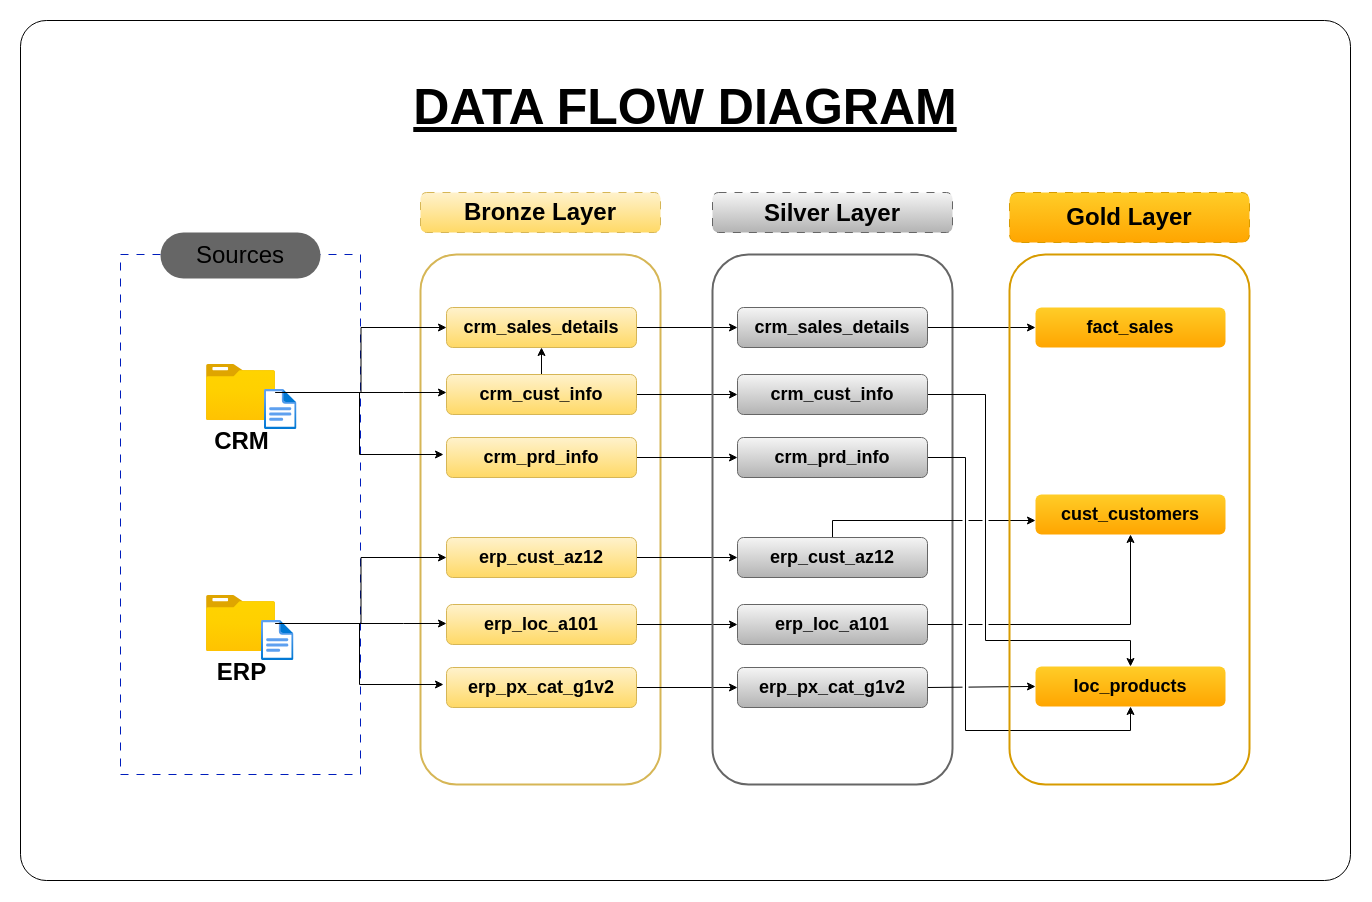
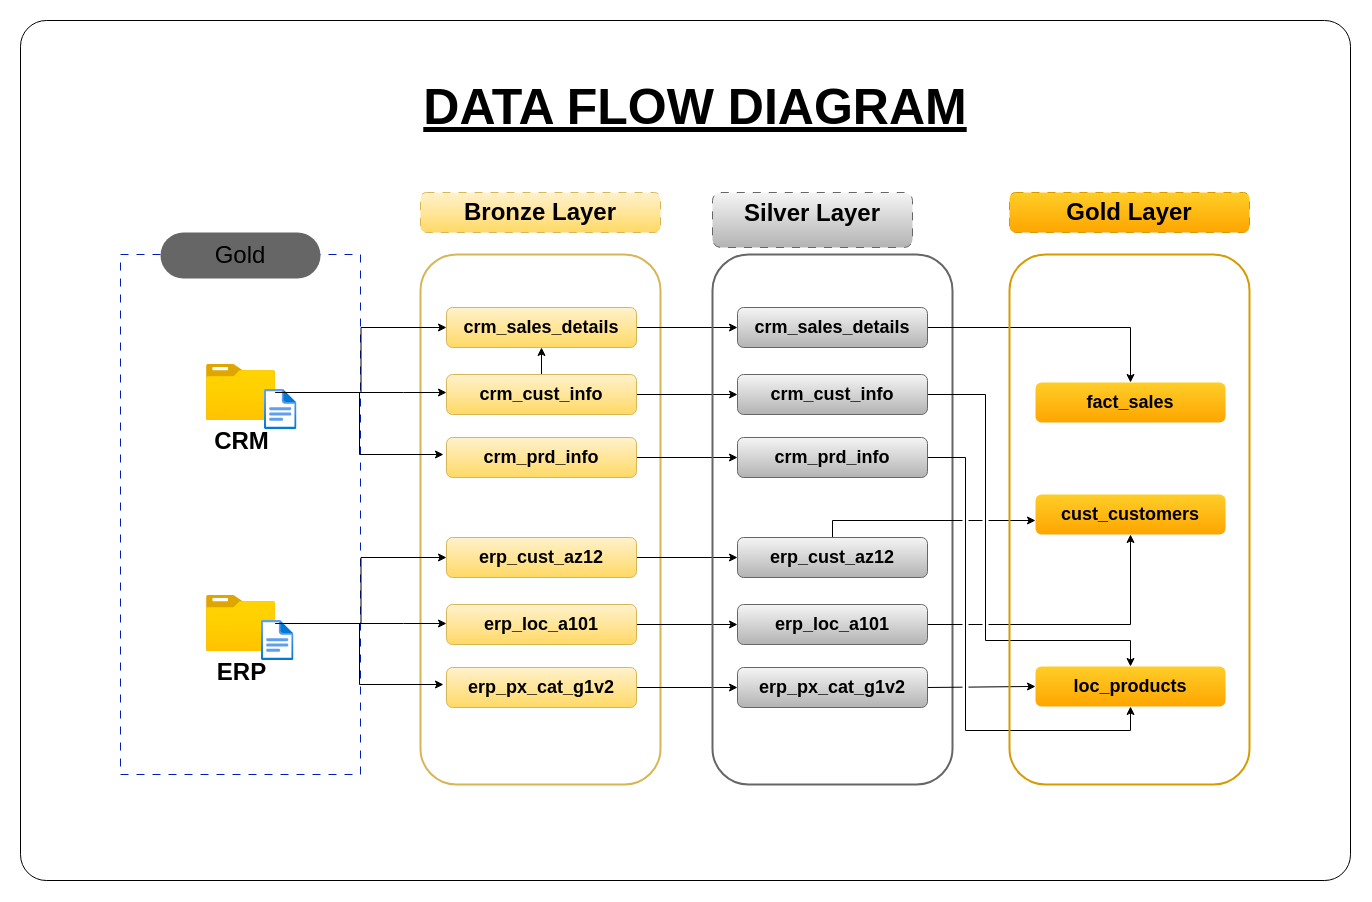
  <mxCell id="0" />
  <mxCell id="1" parent="0" />
  <mxCell id="2" value="" style="rounded=1;whiteSpace=wrap;html=1;arcSize=3;" parent="1" vertex="1"><mxGeometry x="20" y="20" width="1330" height="860" as="geometry" /></mxCell>
  <mxCell id="3" value="" style="rounded=0;whiteSpace=wrap;html=1;dashed=1;fillColor=none;fontColor=#ffffff;strokeColor=light-dark(#001DBC,#FFFFFF);dashPattern=8 8;" parent="1" vertex="1"><mxGeometry x="120" y="254" width="240" height="520" as="geometry" /></mxCell>
- <mxCell id="4" value="&lt;font style=&quot;font-size: 24px;&quot;&gt;Sources&lt;/font&gt;" style="rounded=1;whiteSpace=wrap;html=1;dashed=1;dashPattern=8 8;arcSize=50;strokeColor=none;fillColor=#666666;" parent="1" vertex="1"><mxGeometry x="160" y="232" width="160" height="46" as="geometry" /></mxCell>
+ <mxCell id="4" value="&lt;font style=&quot;font-size: 24px;&quot;&gt;Gold&lt;/font&gt;" style="rounded=1;whiteSpace=wrap;html=1;dashed=1;dashPattern=8 8;arcSize=50;strokeColor=none;fillColor=#666666;" parent="1" vertex="1"><mxGeometry x="160" y="232" width="160" height="46" as="geometry" /></mxCell>
  <mxCell id="5" value="" style="rounded=1;whiteSpace=wrap;html=1;fillColor=none;strokeColor=light-dark(#d6b656, #ffe79f);gradientColor=#ffd966;strokeWidth=2;" parent="1" vertex="1"><mxGeometry x="420" y="254" width="240" height="530" as="geometry" /></mxCell>
  <mxCell id="6" value="&lt;font style=&quot;font-size: 24px; color: rgb(0, 0, 0);&quot;&gt;&lt;b&gt;Bronze Layer&lt;/b&gt;&lt;/font&gt;" style="rounded=1;whiteSpace=wrap;html=1;dashed=1;fillColor=#fff2cc;strokeColor=#d6b656;dashPattern=8 8;gradientColor=#ffd966;" parent="1" vertex="1"><mxGeometry x="420" y="192" width="240" height="40" as="geometry" /></mxCell>
  <mxCell id="7" value="CRM" style="group" parent="1" vertex="1" connectable="0"><mxGeometry x="206" y="364" width="86.47" height="70" as="geometry" /></mxCell>
  <mxCell id="8" value="&lt;b&gt;&lt;font style=&quot;font-size: 24px;&quot;&gt;CRM&lt;/font&gt;&lt;/b&gt;" style="image;aspect=fixed;html=1;points=[];align=center;fontSize=12;image=img/lib/azure2/general/Folder_Blank.svg;" parent="7" vertex="1"><mxGeometry width="69" height="56.0" as="geometry" /></mxCell>
  <mxCell id="9" value="" style="image;aspect=fixed;html=1;points=[];align=center;fontSize=12;image=img/lib/azure2/general/File.svg;" parent="7" vertex="1"><mxGeometry x="58" y="25" width="32.47" height="40" as="geometry" /></mxCell>
  <mxCell id="10" value="CRM" style="group" parent="1" vertex="1" connectable="0"><mxGeometry x="206" y="595" width="86.47" height="70" as="geometry" /></mxCell>
  <mxCell id="11" value="&lt;b&gt;&lt;font style=&quot;font-size: 24px;&quot;&gt;ERP&lt;/font&gt;&lt;/b&gt;" style="image;aspect=fixed;html=1;points=[];align=center;fontSize=12;image=img/lib/azure2/general/Folder_Blank.svg;" parent="10" vertex="1"><mxGeometry width="69" height="56.0" as="geometry" /></mxCell>
  <mxCell id="12" value="" style="image;aspect=fixed;html=1;points=[];align=center;fontSize=12;image=img/lib/azure2/general/File.svg;" parent="10" vertex="1"><mxGeometry x="55" y="25" width="32.47" height="40" as="geometry" /></mxCell>
- <mxCell id="13" value="&lt;div&gt;&lt;font&gt;&lt;b&gt;DATA FLOW DIAGRAM&lt;/b&gt;&lt;/font&gt;&lt;/div&gt;" style="text;whiteSpace=wrap;html=1;fillColor=none;align=center;fontStyle=4;fontSize=50;" parent="1" vertex="1"><mxGeometry x="405" y="70" width="560" height="70" as="geometry" /></mxCell>
+ <mxCell id="13" value="&lt;div&gt;&lt;font&gt;&lt;b&gt;DATA FLOW DIAGRAM&lt;/b&gt;&lt;/font&gt;&lt;/div&gt;" style="text;whiteSpace=wrap;html=1;fillColor=none;align=center;fontStyle=4;fontSize=50;" parent="1" vertex="1"><mxGeometry x="415" y="70" width="560" height="70" as="geometry" /></mxCell>
  <mxCell id="14" style="edgeStyle=orthogonalEdgeStyle;rounded=0;orthogonalLoop=1;jettySize=auto;html=1;" parent="1" source="15" target="36" edge="1"><mxGeometry relative="1" as="geometry" /></mxCell>
  <mxCell id="15" value="&lt;font style=&quot;font-size: 18px;&quot;&gt;crm_sales_details&lt;/font&gt;" style="rounded=1;whiteSpace=wrap;html=1;fillColor=#fff2cc;gradientColor=#ffd966;strokeColor=#d6b656;fontColor=#000000;fontStyle=1" parent="1" vertex="1"><mxGeometry x="446" y="307" width="190" height="40" as="geometry" /></mxCell>
  <mxCell id="16" value="" style="edgeStyle=orthogonalEdgeStyle;rounded=0;orthogonalLoop=1;jettySize=auto;html=1;" parent="1" source="18" target="15" edge="1"><mxGeometry relative="1" as="geometry" /></mxCell>
  <mxCell id="17" style="edgeStyle=orthogonalEdgeStyle;rounded=0;orthogonalLoop=1;jettySize=auto;html=1;" parent="1" source="18" target="38" edge="1"><mxGeometry relative="1" as="geometry" /></mxCell>
  <mxCell id="18" value="&lt;font style=&quot;font-size: 18px;&quot;&gt;crm_cust_info&lt;/font&gt;" style="rounded=1;whiteSpace=wrap;html=1;fillColor=#fff2cc;gradientColor=#ffd966;strokeColor=#d6b656;fontColor=#000000;fontStyle=1" parent="1" vertex="1"><mxGeometry x="446" y="374" width="190" height="40" as="geometry" /></mxCell>
  <mxCell id="19" style="edgeStyle=orthogonalEdgeStyle;rounded=0;orthogonalLoop=1;jettySize=auto;html=1;" parent="1" source="20" target="40" edge="1"><mxGeometry relative="1" as="geometry" /></mxCell>
  <mxCell id="20" value="&lt;font style=&quot;font-size: 18px;&quot;&gt;crm_prd_info&lt;/font&gt;" style="rounded=1;whiteSpace=wrap;html=1;fillColor=#fff2cc;gradientColor=#ffd966;strokeColor=#d6b656;fontColor=#000000;fontStyle=1" parent="1" vertex="1"><mxGeometry x="446" y="437" width="190" height="40" as="geometry" /></mxCell>
  <mxCell id="21" style="edgeStyle=orthogonalEdgeStyle;rounded=0;orthogonalLoop=1;jettySize=auto;html=1;entryX=0;entryY=0.5;entryDx=0;entryDy=0;" parent="1" source="22" target="46" edge="1"><mxGeometry relative="1" as="geometry" /></mxCell>
  <mxCell id="22" value="&lt;font style=&quot;font-size: 18px;&quot;&gt;erp_px_cat_g1v2&lt;/font&gt;" style="rounded=1;whiteSpace=wrap;html=1;fillColor=#fff2cc;gradientColor=#ffd966;strokeColor=#d6b656;fontColor=#000000;fontStyle=1" parent="1" vertex="1"><mxGeometry x="446" y="667" width="190" height="40" as="geometry" /></mxCell>
  <mxCell id="23" style="edgeStyle=orthogonalEdgeStyle;rounded=0;orthogonalLoop=1;jettySize=auto;html=1;" parent="1" source="24" target="44" edge="1"><mxGeometry relative="1" as="geometry" /></mxCell>
  <mxCell id="24" value="&lt;font style=&quot;font-size: 18px;&quot;&gt;erp_loc_a101&lt;/font&gt;" style="rounded=1;whiteSpace=wrap;html=1;fillColor=#fff2cc;gradientColor=#ffd966;strokeColor=#d6b656;fontColor=#000000;fontStyle=1" parent="1" vertex="1"><mxGeometry x="446" y="604" width="190" height="40" as="geometry" /></mxCell>
  <mxCell id="25" style="edgeStyle=orthogonalEdgeStyle;rounded=0;orthogonalLoop=1;jettySize=auto;html=1;" parent="1" source="26" target="42" edge="1"><mxGeometry relative="1" as="geometry" /></mxCell>
  <mxCell id="26" value="&lt;font style=&quot;font-size: 18px;&quot;&gt;erp_cust_az12&lt;/font&gt;" style="rounded=1;whiteSpace=wrap;html=1;fillColor=#fff2cc;gradientColor=#ffd966;strokeColor=#d6b656;fontColor=#000000;fontStyle=1" parent="1" vertex="1"><mxGeometry x="446" y="537" width="190" height="40" as="geometry" /></mxCell>
  <mxCell id="27" style="edgeStyle=orthogonalEdgeStyle;rounded=0;orthogonalLoop=1;jettySize=auto;html=1;entryX=0;entryY=0.5;entryDx=0;entryDy=0;" parent="1" source="8" target="15" edge="1"><mxGeometry relative="1" as="geometry" /></mxCell>
  <mxCell id="28" style="edgeStyle=orthogonalEdgeStyle;rounded=0;orthogonalLoop=1;jettySize=auto;html=1;" parent="1" source="8" target="18" edge="1"><mxGeometry relative="1" as="geometry"><Array as="points"><mxPoint x="403" y="392" /><mxPoint x="403" y="392" /></Array></mxGeometry></mxCell>
  <mxCell id="29" style="edgeStyle=orthogonalEdgeStyle;rounded=0;orthogonalLoop=1;jettySize=auto;html=1;" parent="1" source="8" edge="1"><mxGeometry relative="1" as="geometry"><mxPoint x="443" y="454" as="targetPoint" /><Array as="points"><mxPoint x="359" y="392" /><mxPoint x="359" y="454" /><mxPoint x="443" y="454" /></Array></mxGeometry></mxCell>
  <mxCell id="30" style="edgeStyle=orthogonalEdgeStyle;rounded=0;orthogonalLoop=1;jettySize=auto;html=1;" parent="1" source="11" target="24" edge="1"><mxGeometry relative="1" as="geometry"><Array as="points"><mxPoint x="403" y="623" /><mxPoint x="403" y="623" /></Array></mxGeometry></mxCell>
  <mxCell id="31" style="edgeStyle=orthogonalEdgeStyle;rounded=0;orthogonalLoop=1;jettySize=auto;html=1;entryX=0;entryY=0.5;entryDx=0;entryDy=0;" parent="1" source="11" target="26" edge="1"><mxGeometry relative="1" as="geometry" /></mxCell>
  <mxCell id="32" style="edgeStyle=orthogonalEdgeStyle;rounded=0;orthogonalLoop=1;jettySize=auto;html=1;" parent="1" source="11" edge="1"><mxGeometry relative="1" as="geometry"><mxPoint x="443" y="684" as="targetPoint" /><Array as="points"><mxPoint x="359" y="623" /><mxPoint x="359" y="684" /><mxPoint x="443" y="684" /></Array></mxGeometry></mxCell>
- <mxCell id="33" value="&lt;font style=&quot;font-size: 24px; color: rgb(0, 0, 0);&quot;&gt;&lt;b&gt;Silver Layer&lt;/b&gt;&lt;/font&gt;" style="rounded=1;whiteSpace=wrap;html=1;dashed=1;fillColor=#f5f5f5;strokeColor=#666666;dashPattern=8 8;gradientColor=#b3b3b3;verticalAlign=top;" parent="1" vertex="1"><mxGeometry x="712" y="192" width="240" height="40" as="geometry" /></mxCell>
+ <mxCell id="33" value="&lt;font style=&quot;font-size: 24px; color: rgb(0, 0, 0);&quot;&gt;&lt;b&gt;Silver Layer&lt;/b&gt;&lt;/font&gt;" style="rounded=1;whiteSpace=wrap;html=1;dashed=1;fillColor=#f5f5f5;strokeColor=#666666;dashPattern=8 8;gradientColor=#b3b3b3;verticalAlign=top;" parent="1" vertex="1"><mxGeometry x="712" y="192" width="200" height="55" as="geometry" /></mxCell>
  <mxCell id="34" value="" style="rounded=1;whiteSpace=wrap;html=1;fillColor=none;strokeColor=#666666;strokeWidth=2;gradientColor=#b3b3b3;" parent="1" vertex="1"><mxGeometry x="712" y="254" width="240" height="530" as="geometry" /></mxCell>
  <mxCell id="35" style="edgeStyle=orthogonalEdgeStyle;rounded=0;orthogonalLoop=1;jettySize=auto;html=1;" edge="1" parent="1" source="36" target="49"><mxGeometry relative="1" as="geometry" /></mxCell>
  <mxCell id="36" value="&lt;font style=&quot;font-size: 18px;&quot;&gt;crm_sales_details&lt;/font&gt;" style="rounded=1;whiteSpace=wrap;html=1;fillColor=#f5f5f5;gradientColor=#b3b3b3;strokeColor=#666666;fontColor=#000000;fontStyle=1" parent="1" vertex="1"><mxGeometry x="737" y="307" width="190" height="40" as="geometry" /></mxCell>
  <mxCell id="37" style="edgeStyle=orthogonalEdgeStyle;rounded=0;orthogonalLoop=1;jettySize=auto;html=1;jumpStyle=gap;" edge="1" parent="1" source="38" target="51"><mxGeometry relative="1" as="geometry"><Array as="points"><mxPoint x="985" y="394" /><mxPoint x="985" y="640" /><mxPoint x="1130" y="640" /></Array></mxGeometry></mxCell>
  <mxCell id="38" value="&lt;font style=&quot;font-size: 18px;&quot;&gt;crm_cust_info&lt;/font&gt;" style="rounded=1;whiteSpace=wrap;html=1;fillColor=#f5f5f5;gradientColor=#b3b3b3;strokeColor=#666666;fontColor=#000000;fontStyle=1" parent="1" vertex="1"><mxGeometry x="737" y="374" width="190" height="40" as="geometry" /></mxCell>
  <mxCell id="39" style="edgeStyle=orthogonalEdgeStyle;rounded=0;orthogonalLoop=1;jettySize=auto;html=1;jumpStyle=gap;" edge="1" parent="1" source="40" target="51"><mxGeometry relative="1" as="geometry"><Array as="points"><mxPoint x="965" y="457" /><mxPoint x="965" y="730" /><mxPoint x="1130" y="730" /></Array></mxGeometry></mxCell>
  <mxCell id="40" value="&lt;font style=&quot;font-size: 18px;&quot;&gt;crm_prd_info&lt;/font&gt;" style="rounded=1;whiteSpace=wrap;html=1;fillColor=#f5f5f5;gradientColor=#b3b3b3;strokeColor=#666666;fontColor=#000000;fontStyle=1" parent="1" vertex="1"><mxGeometry x="737" y="437" width="190" height="40" as="geometry" /></mxCell>
  <mxCell id="41" style="edgeStyle=orthogonalEdgeStyle;rounded=0;orthogonalLoop=1;jettySize=auto;html=1;jumpStyle=gap;" edge="1" parent="1" source="42" target="50"><mxGeometry relative="1" as="geometry"><Array as="points"><mxPoint x="832" y="520" /></Array></mxGeometry></mxCell>
  <mxCell id="42" value="&lt;font style=&quot;font-size: 18px;&quot;&gt;erp_cust_az12&lt;/font&gt;" style="rounded=1;whiteSpace=wrap;html=1;fillColor=#f5f5f5;gradientColor=#b3b3b3;strokeColor=#666666;fontColor=#000000;fontStyle=1" parent="1" vertex="1"><mxGeometry x="737" y="537" width="190" height="40" as="geometry" /></mxCell>
  <mxCell id="43" style="edgeStyle=orthogonalEdgeStyle;rounded=0;orthogonalLoop=1;jettySize=auto;html=1;jumpStyle=gap;" edge="1" parent="1" source="44" target="50"><mxGeometry relative="1" as="geometry" /></mxCell>
  <mxCell id="44" value="&lt;font style=&quot;font-size: 18px;&quot;&gt;erp_loc_a101&lt;/font&gt;" style="rounded=1;whiteSpace=wrap;html=1;fillColor=#f5f5f5;gradientColor=#b3b3b3;strokeColor=#666666;fontColor=#000000;fontStyle=1" parent="1" vertex="1"><mxGeometry x="737" y="604" width="190" height="40" as="geometry" /></mxCell>
  <mxCell id="45" style="edgeStyle=orthogonalEdgeStyle;rounded=0;orthogonalLoop=1;jettySize=auto;html=1;jumpStyle=gap;" edge="1" parent="1" source="46" target="51"><mxGeometry relative="1" as="geometry" /></mxCell>
  <mxCell id="46" value="&lt;font style=&quot;font-size: 18px;&quot;&gt;erp_px_cat_g1v2&lt;/font&gt;" style="rounded=1;whiteSpace=wrap;html=1;fillColor=#f5f5f5;gradientColor=#b3b3b3;strokeColor=#666666;fontColor=#000000;fontStyle=1" parent="1" vertex="1"><mxGeometry x="737" y="667" width="190" height="40" as="geometry" /></mxCell>
- <mxCell id="47" value="&lt;font style=&quot;font-size: 24px; color: rgb(0, 0, 0);&quot;&gt;&lt;b&gt;Gold Layer&lt;/b&gt;&lt;/font&gt;" style="rounded=1;whiteSpace=wrap;html=1;dashed=1;fillColor=#ffcd28;strokeColor=#d79b00;dashPattern=8 8;gradientColor=#ffa500;" parent="1" vertex="1"><mxGeometry x="1009" y="192" width="240" height="50" as="geometry" /></mxCell>
+ <mxCell id="47" value="&lt;font style=&quot;font-size: 24px; color: rgb(0, 0, 0);&quot;&gt;&lt;b&gt;Gold Layer&lt;/b&gt;&lt;/font&gt;" style="rounded=1;whiteSpace=wrap;html=1;dashed=1;fillColor=#ffcd28;strokeColor=#d79b00;dashPattern=8 8;gradientColor=#ffa500;" parent="1" vertex="1"><mxGeometry x="1009" y="192" width="240" height="40" as="geometry" /></mxCell>
  <mxCell id="48" value="" style="rounded=1;whiteSpace=wrap;html=1;fillColor=none;strokeColor=#d79b00;strokeWidth=2;gradientColor=#ffa500;" parent="1" vertex="1"><mxGeometry x="1009" y="254" width="240" height="530" as="geometry" /></mxCell>
- <mxCell id="49" value="&lt;font style=&quot;font-size: 18px;&quot;&gt;fact_sales&lt;/font&gt;" style="rounded=1;whiteSpace=wrap;html=1;fillColor=#ffcd28;strokeColor=none;fontStyle=1;gradientColor=#ffa500;fontColor=#000000;" vertex="1" parent="1"><mxGeometry x="1035" y="307" width="190" height="40" as="geometry" /></mxCell>
+ <mxCell id="49" value="&lt;font style=&quot;font-size: 18px;&quot;&gt;fact_sales&lt;/font&gt;" style="rounded=1;whiteSpace=wrap;html=1;fillColor=#ffcd28;strokeColor=none;fontStyle=1;gradientColor=#ffa500;fontColor=#000000;" vertex="1" parent="1"><mxGeometry x="1035" y="382" width="190" height="40" as="geometry" /></mxCell>
  <mxCell id="50" value="&lt;font style=&quot;font-size: 18px;&quot;&gt;cust_customers&lt;/font&gt;" style="rounded=1;whiteSpace=wrap;html=1;fillColor=#ffcd28;strokeColor=none;fontStyle=1;gradientColor=#ffa500;fontColor=#000000;" vertex="1" parent="1"><mxGeometry x="1035" y="494" width="190" height="40" as="geometry" /></mxCell>
  <mxCell id="51" value="&lt;font style=&quot;font-size: 18px;&quot;&gt;loc_products&lt;/font&gt;" style="rounded=1;whiteSpace=wrap;html=1;fillColor=#ffcd28;strokeColor=none;fontStyle=1;gradientColor=#ffa500;fontColor=#000000;" vertex="1" parent="1"><mxGeometry x="1035" y="666" width="190" height="40" as="geometry" /></mxCell>
